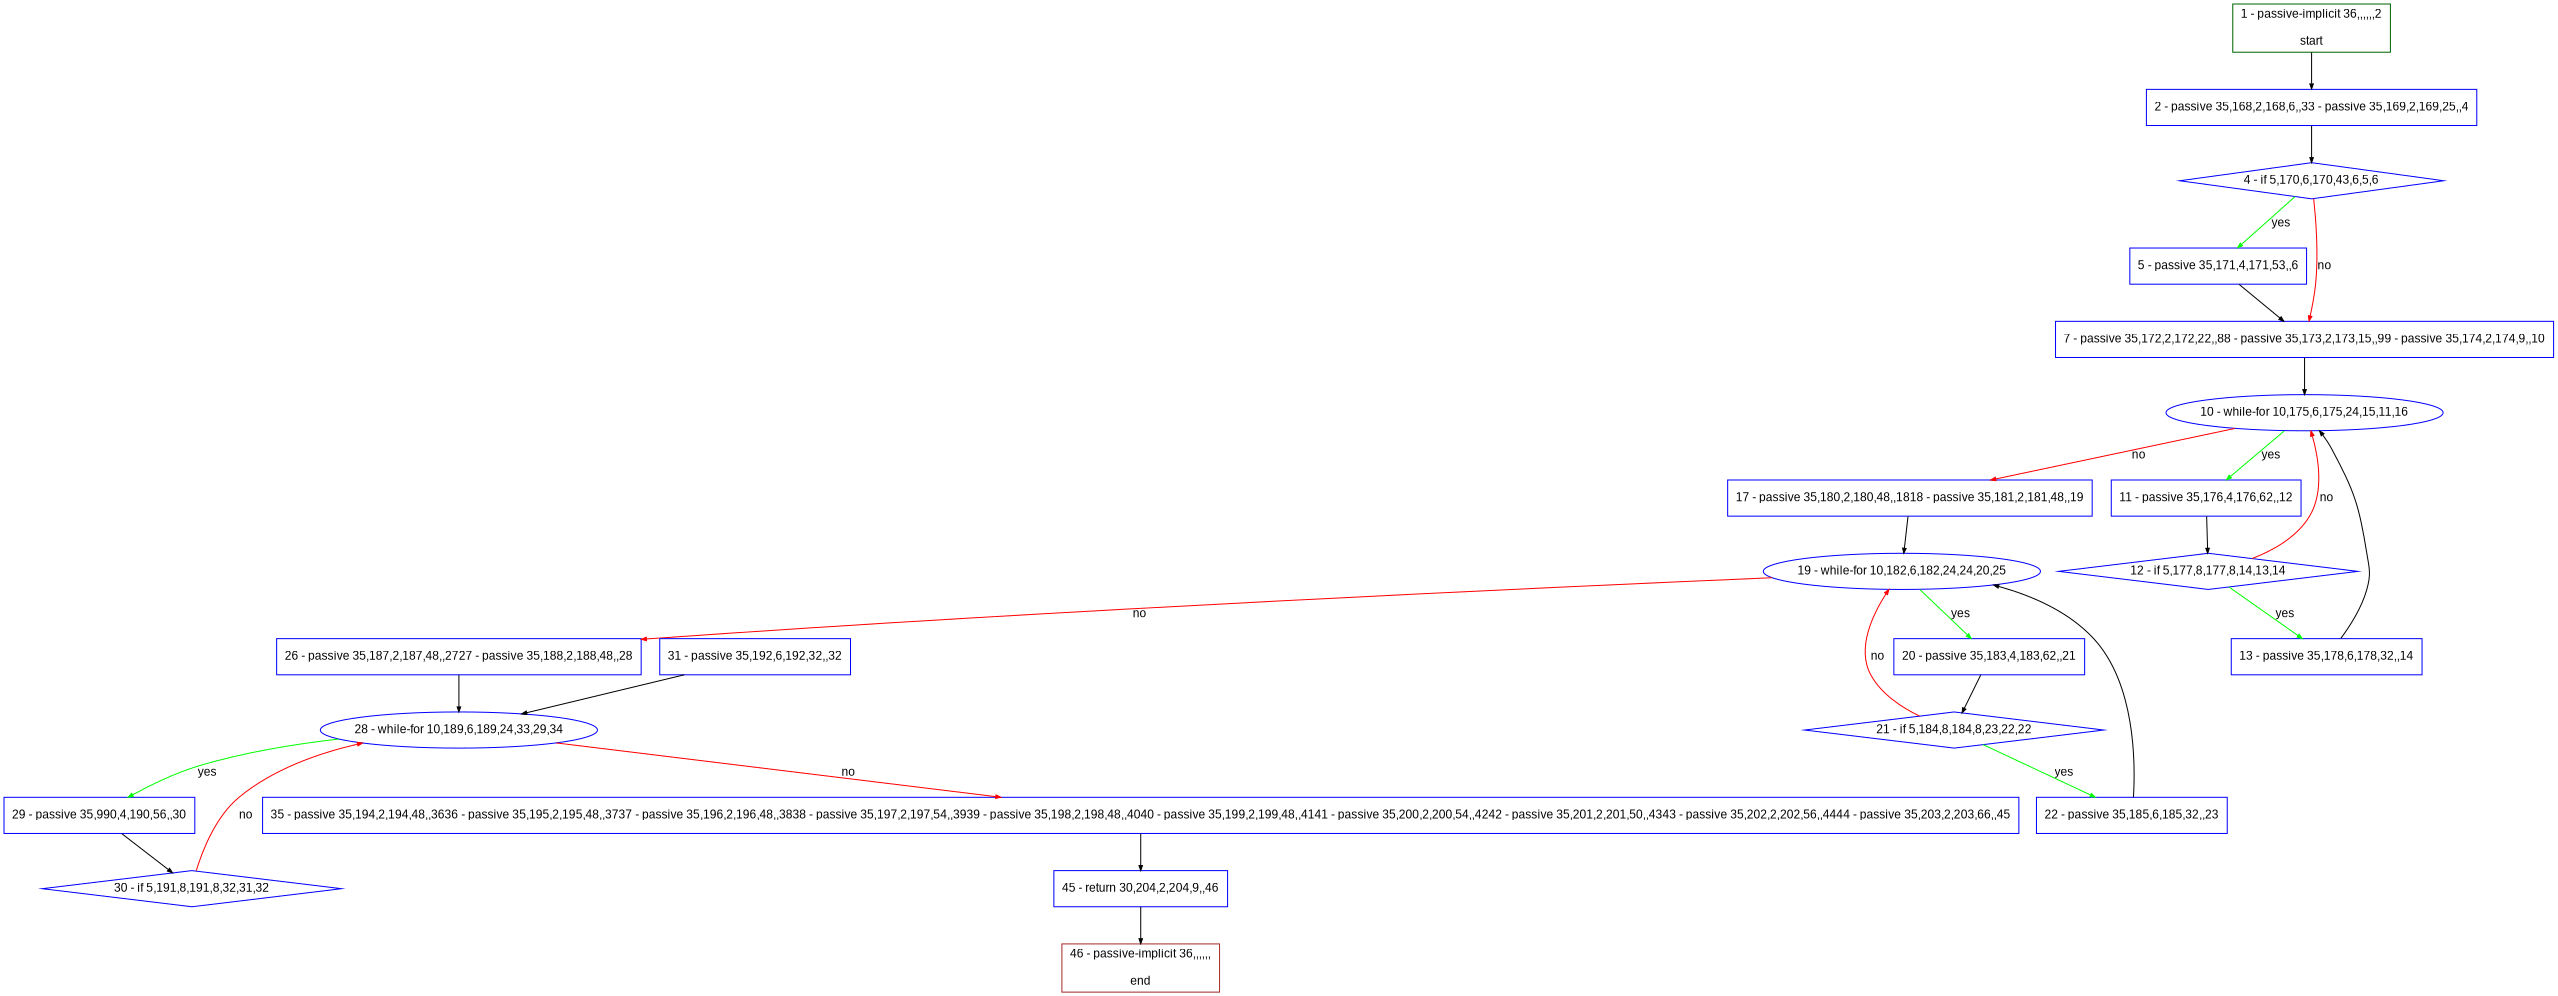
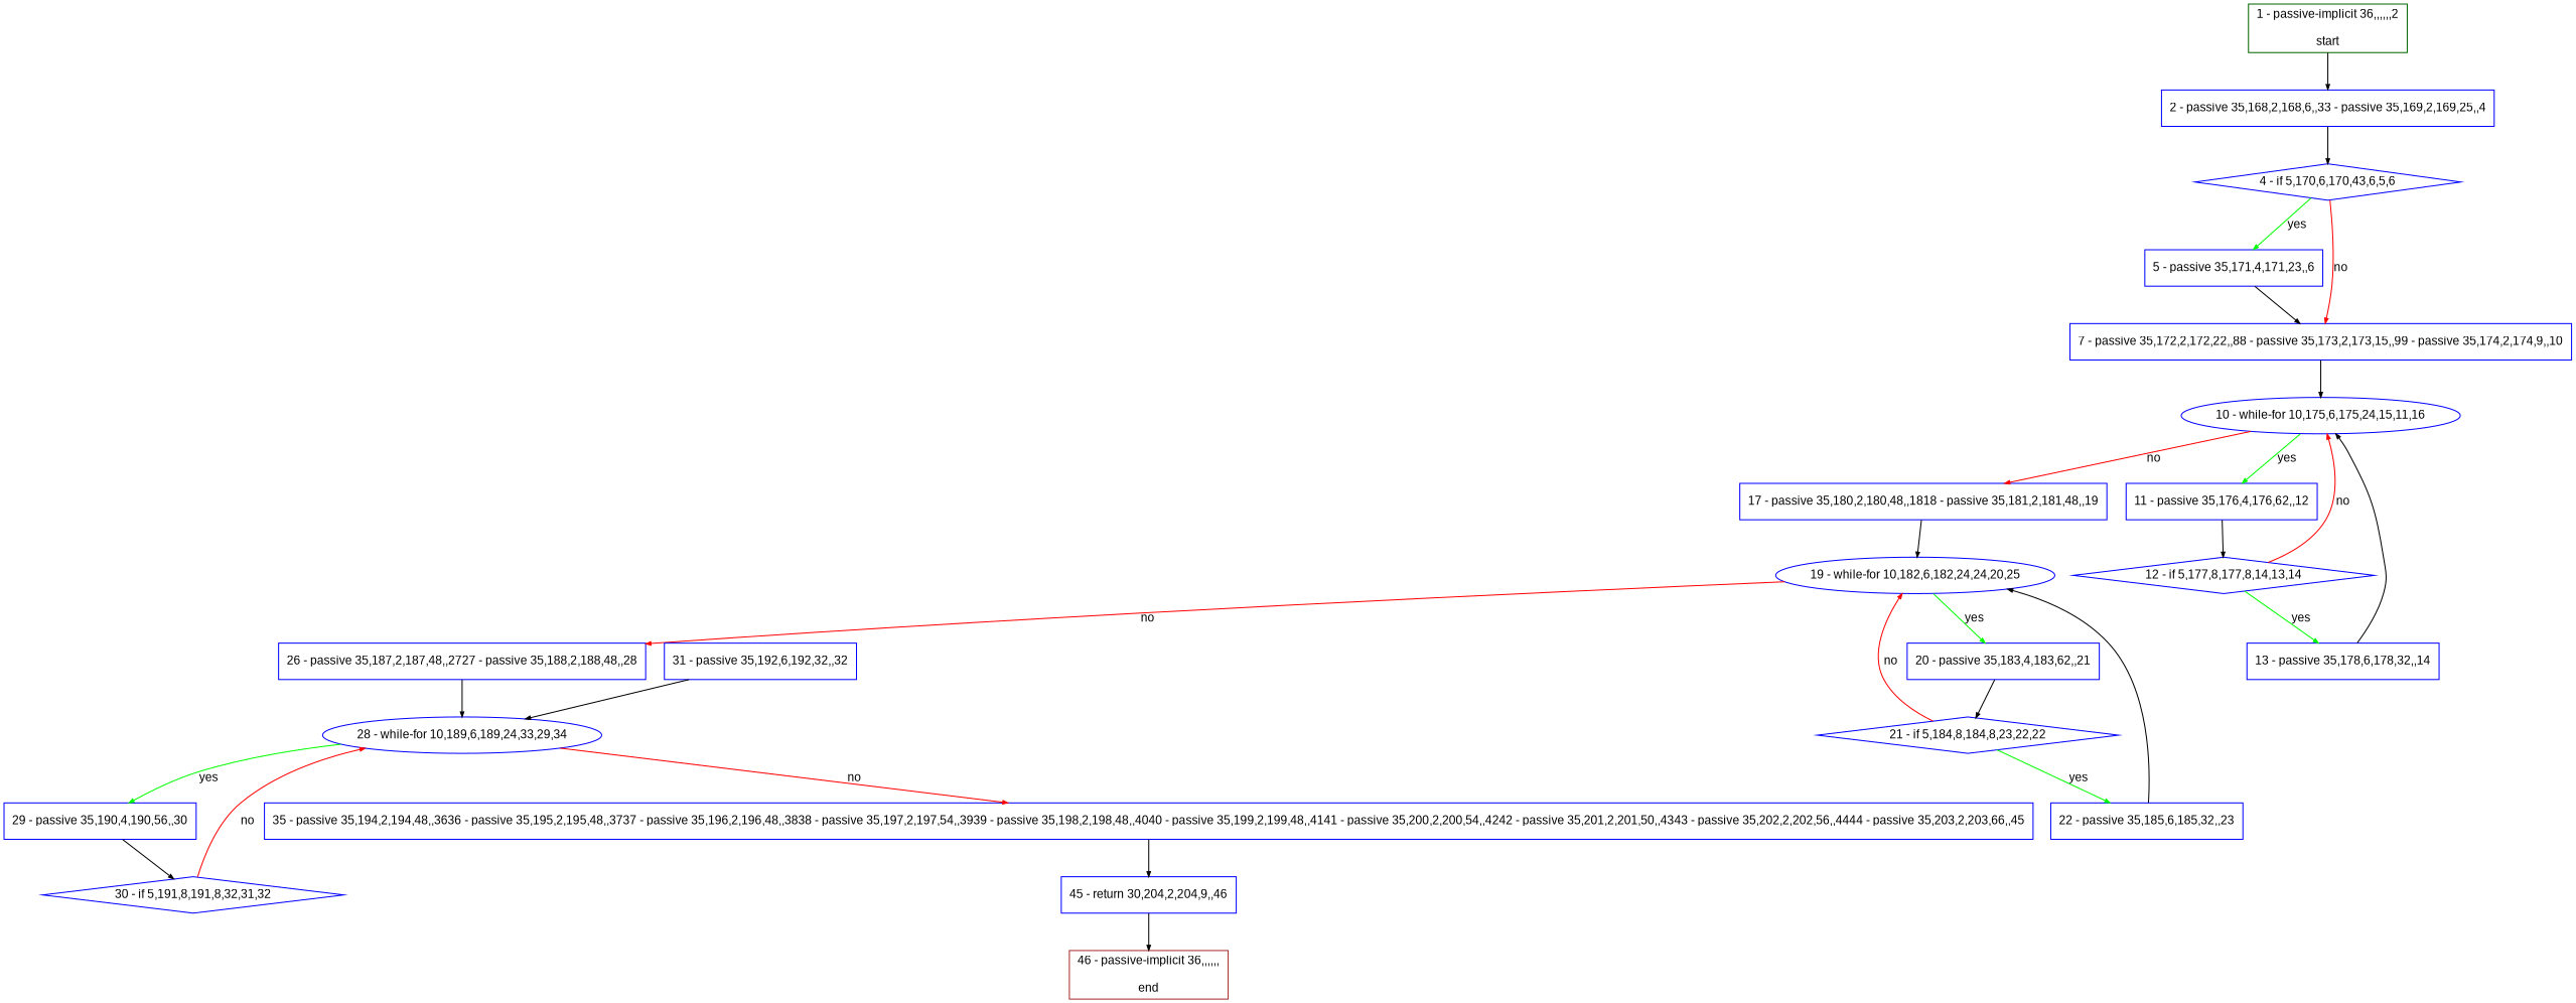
  digraph {
    bgcolor=white
    compound=true
    fillcolor="#FFFFCC"
    fontname=Arial
    fontsize=12
    pack=true
    packmode=clust
    style="rounded,filled"
    node [color="#0000ff" compound=true fillcolor="#ffffff" fixedsize=false fontname=Arial fontsize=12 node_initialized=no shape=box style=filled]
    edge [arrowhead=normal arrowsize=0.5 arrowtail=none color="#000000" compound=true dir=forward fontcolor=black fontname=Arial fontsize=12]
    n1 [label="2 - passive 35,168,2,168,6,,33 - passive 35,169,2,169,25,,4"]
    n2 [label="4 - if 5,170,6,170,43,6,5,6" shape=diamond]
-   n3 [label="5 - passive 35,171,4,171,53,,6"]
+   n3 [label="5 - passive 35,171,4,171,23,,6"]
    n4 [label="7 - passive 35,172,2,172,22,,88 - passive 35,173,2,173,15,,99 - passive 35,174,2,174,9,,10"]
    n5 [color="#006400" label="1 - passive-implicit 36,,,,,,2\n\nstart"]
    n6 [label="10 - while-for 10,175,6,175,24,15,11,16" shape=oval]
    n7 [label="11 - passive 35,176,4,176,62,,12"]
    n8 [label="17 - passive 35,180,2,180,48,,1818 - passive 35,181,2,181,48,,19"]
    n9 [label="12 - if 5,177,8,177,8,14,13,14" shape=diamond]
    n10 [label="19 - while-for 10,182,6,182,24,24,20,25" shape=oval]
    n11 [label="13 - passive 35,178,6,178,32,,14"]
    n12 [label="20 - passive 35,183,4,183,62,,21"]
    n13 [label="26 - passive 35,187,2,187,48,,2727 - passive 35,188,2,188,48,,28"]
    n14 [label="21 - if 5,184,8,184,8,23,22,22" shape=diamond]
    n15 [label="28 - while-for 10,189,6,189,24,33,29,34" shape=oval]
    n16 [label="22 - passive 35,185,6,185,32,,23"]
-   n17 [label="29 - passive 35,990,4,190,56,,30"]
+   n17 [label="29 - passive 35,190,4,190,56,,30"]
    n18 [label="35 - passive 35,194,2,194,48,,3636 - passive 35,195,2,195,48,,3737 - passive 35,196,2,196,48,,3838 - passive 35,197,2,197,54,,3939 - passive 35,198,2,198,48,,4040 - passive 35,199,2,199,48,,4141 - passive 35,200,2,200,54,,4242 - passive 35,201,2,201,50,,4343 - passive 35,202,2,202,56,,4444 - passive 35,203,2,203,66,,45"]
    n19 [label="30 - if 5,191,8,191,8,32,31,32" shape=diamond]
    n20 [label="45 - return 30,204,2,204,9,,46"]
    n21 [color="#a52a2a" label="46 - passive-implicit 36,,,,,,\n\nend"]
    n22 [label="31 - passive 35,192,6,192,32,,32"]
    n1 -> n2
    n2 -> n3 [color="#00ff00" label=yes]
    n2 -> n4 [color="#ff0000" label=no]
    n3 -> n4
    n4 -> n6
    n5 -> n1
    n6 -> n7 [color="#00ff00" label=yes]
    n6 -> n8 [color="#ff0000" label=no]
    n7 -> n9
    n8 -> n10
    n9 -> n6 [color="#ff0000" label=no]
    n9 -> n11 [color="#00ff00" label=yes]
    n10 -> n12 [color="#00ff00" label=yes]
    n10 -> n13 [color="#ff0000" label=no]
    n11 -> n6
    n12 -> n14
    n13 -> n15
    n14 -> n10 [color="#ff0000" label=no]
    n14 -> n16 [color="#00ff00" label=yes]
    n15 -> n17 [color="#00ff00" label=yes]
    n15 -> n18 [color="#ff0000" label=no]
    n16 -> n10
    n17 -> n19
    n18 -> n20
    n19 -> n15 [color="#ff0000" label=no]
    n20 -> n21
    n22 -> n15
  }
